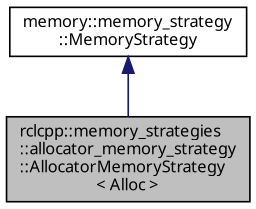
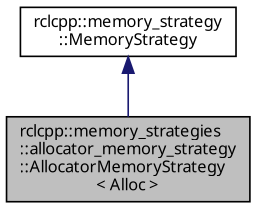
  digraph {
    fontname="Noto Sans"
    node [color=black fontname="Noto Sans" fontsize=10 shape=record style=filled]
    n1 [fillcolor=grey75 fontcolor=black height=0.2 label="rclcpp::memory_strategies\l::allocator_memory_strategy\l::AllocatorMemoryStrategy\l\< Alloc \>" width=0.4]
-   n2 [fillcolor=white height=0.2 label="memory::memory_strategy\l::MemoryStrategy" width=0.4]
+   n2 [fillcolor=white height=0.2 label="rclcpp::memory_strategy\l::MemoryStrategy" width=0.4]
    n2 -> n1 [color=midnightblue dir=back fontname="Noto Sans" fontsize=10 labelfontname=Helvetica labelfontsize=10 style=solid]
  }
